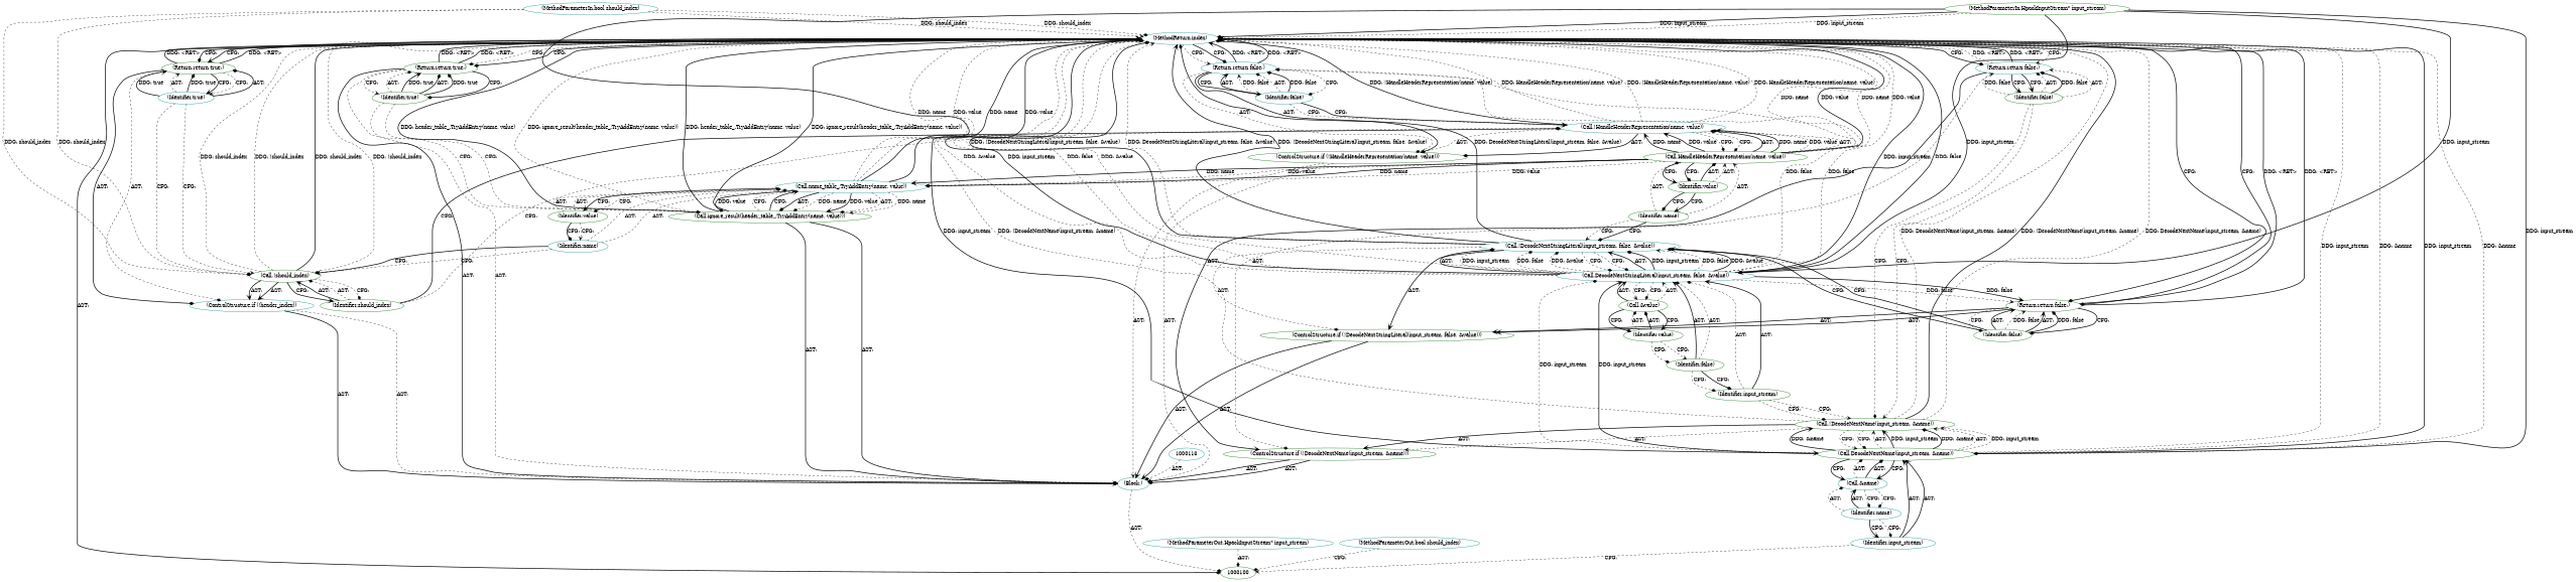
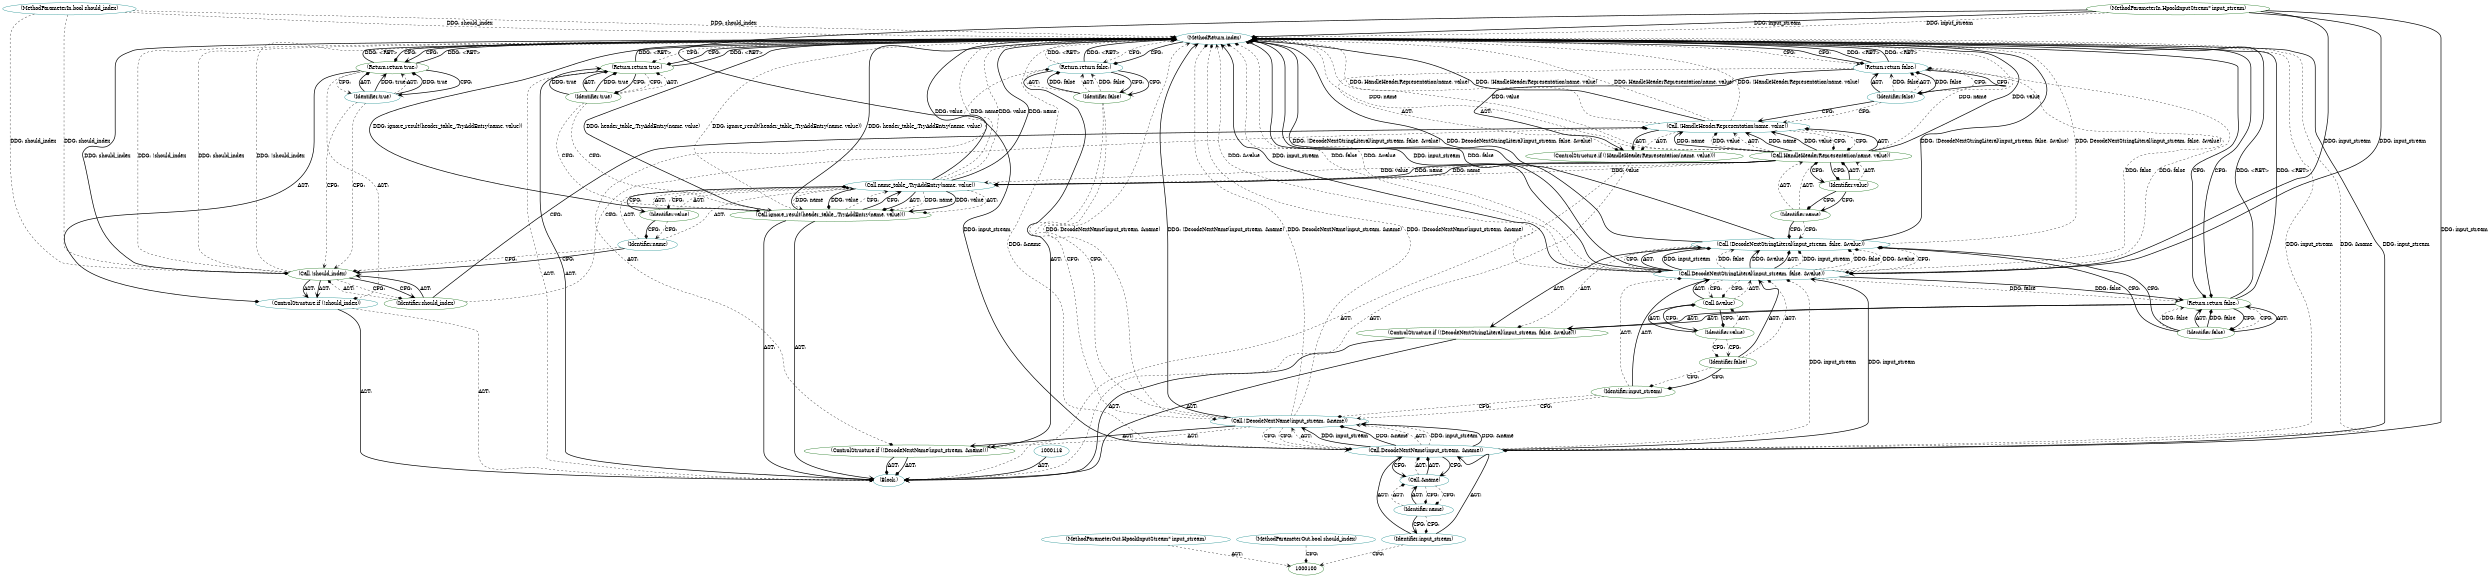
  digraph {
    node [color=darkgreen]
    edge [arrowhead=diamond style=bold]
    n1 [color=teal label="(MethodReturn,index)"]
    n2 [color=teal label="(Return,return false;)"]
    n3 [label="(Return,return true;)"]
    n4 [label="(Return,return true;)"]
    n5 [color=teal label="(Return,return false;)"]
    n6 [label="(Return,return false;)"]
    1000100
    n8 [label="(ControlStructure,if (!HandleHeaderRepresentation(name, value)))"]
    n9 [color=teal label="(Identifier,false)"]
-   n10 [color=teal label="(ControlStructure,if (!header_index))"]
+   n10 [color=teal label="(ControlStructure,if (!should_index))"]
    n11 [color=teal label="(Identifier,true)"]
    n12 [color=teal label="(Block,)"]
    n13 [label="(Identifier,true)"]
    n14 [label="(ControlStructure,if (!DecodeNextName(input_stream, &name)))"]
    n15 [label="(Identifier,false)"]
    n16 [label="(ControlStructure,if (!DecodeNextStringLiteral(input_stream, false, &value)))"]
    n17 [label="(Identifier,false)"]
    n18 [label="(MethodParameterIn,HpackInputStream* input_stream)"]
-   n19 [label="(Call,DecodeNextName(input_stream, &name))"]
+   n19 [color=teal label="(Call,DecodeNextName(input_stream, &name))"]
    n20 [color=teal label="(Call,DecodeNextStringLiteral(input_stream, false, &value))"]
    n21 [color=teal label="(Call,&name)"]
-   n22 [label="(Call,!DecodeNextName(input_stream, &name))"]
+   n22 [color=teal label="(Call,!DecodeNextName(input_stream, &name))"]
    n23 [color=teal label="(Call,!DecodeNextStringLiteral(input_stream, false, &value))"]
    n24 [label="(Call,&value)"]
    n25 [color=teal label="(MethodParameterOut,HpackInputStream* input_stream)"]
    n26 [label="(Identifier,name)"]
    n27 [label="(Call,HandleHeaderRepresentation(name, value))"]
    n28 [label="(Identifier,value)"]
    n29 [color=teal label="(Call,!HandleHeaderRepresentation(name, value))"]
    n30 [color=teal label="(Call,name_table_.TryAddEntry(name, value))"]
    n31 [label="(Call,ignore_result(header_table_.TryAddEntry(name, value)))"]
    n32 [label="(Identifier,value)"]
    n33 [label="(Call,!should_index)"]
    n34 [label="(Identifier,should_index)"]
    n35 [color=teal label="(Identifier,name)"]
    n36 [color=teal label="(MethodParameterIn,bool should_index)"]
    n37 [color=teal label="(MethodParameterOut,bool should_index)"]
    n38 [color=teal label="(Identifier,input_stream)"]
    n39 [color=teal label="(Identifier,name)"]
    n40 [label="(Identifier,input_stream)"]
    n41 [label="(Identifier,false)"]
    n42 [label="(Identifier,value)"]
    1000113 [color=teal]
    n1 -> n2 [arrowhead=vee label="CFG: " style=dashed]
    n1 -> n2 [label="CFG: "]
    n1 -> n3 [label="CFG: "]
    n1 -> n3 [arrowhead=vee label="CFG: "]
    n1 -> n4 [label="CFG: " style=dashed]
    n1 -> n4 [label="CFG: "]
    n1 -> n5 [arrowhead=vee label="CFG: " style=dashed]
    n1 -> n5 [label="CFG: "]
    n1 -> n6 [label="CFG: "]
    n1 -> n6 [label="CFG: "]
-   n1 -> 1000100 [label="AST: "]
    n2 -> n1 [arrowhead=vee label="DDG: <RET>"]
    n2 -> n1 [label="DDG: <RET>"]
    n2 -> n8 [label="AST: " style=dashed]
    n2 -> n8 [arrowhead=vee label="AST: "]
    n2 -> n9 [label="CFG: " style=dashed]
    n2 -> n9 [arrowhead=vee label="CFG: "]
    n3 -> n1 [arrowhead=vee label="DDG: <RET>"]
    n3 -> n1 [arrowhead=vee label="DDG: <RET>"]
    n3 -> n10 [label="AST: "]
    n3 -> n10 [label="AST: " style=dashed]
    n3 -> n11 [arrowhead=vee label="CFG: "]
    n3 -> n11 [arrowhead=vee label="CFG: " style=dashed]
    n4 -> n1 [arrowhead=vee label="DDG: <RET>"]
    n4 -> n1 [label="DDG: <RET>"]
    n4 -> n12 [label="AST: "]
    n4 -> n12 [arrowhead=vee label="AST: " style=dashed]
    n4 -> n13 [label="CFG: "]
    n4 -> n13 [arrowhead=vee label="CFG: " style=dashed]
    n5 -> n1 [label="DDG: <RET>" style=dashed]
    n5 -> n1 [arrowhead=vee label="DDG: <RET>"]
    n5 -> n14 [arrowhead=vee label="AST: "]
    n5 -> n14 [label="AST: " style=dashed]
    n5 -> n15 [arrowhead=vee label="CFG: "]
    n5 -> n15 [arrowhead=vee label="CFG: "]
    n6 -> n1 [label="DDG: <RET>"]
    n6 -> n1 [label="DDG: <RET>"]
    n6 -> n16 [arrowhead=vee label="AST: "]
    n6 -> n16 [arrowhead=vee label="AST: "]
    n6 -> n17 [label="CFG: "]
    n6 -> n17 [label="CFG: " style=dashed]
    n8 -> n12 [arrowhead=vee label="AST: " style=dashed]
    n8 -> n12 [arrowhead=vee label="AST: " style=dashed]
    n9 -> n2 [arrowhead=vee label="AST: "]
    n9 -> n2 [arrowhead=vee label="DDG: false" style=dashed]
    n9 -> n2 [label="AST: " style=dashed]
    n9 -> n2 [label="DDG: false"]
    n9 -> n29 [arrowhead=vee label="CFG: "]
    n9 -> n29 [arrowhead=vee label="CFG: " style=dashed]
    n10 -> n12 [label="AST: "]
    n10 -> n12 [arrowhead=vee label="AST: " style=dashed]
    n11 -> n3 [label="AST: "]
    n11 -> n3 [arrowhead=vee label="DDG: true"]
    n11 -> n3 [arrowhead=vee label="AST: " style=dashed]
    n11 -> n3 [label="DDG: true"]
    n11 -> n33 [arrowhead=vee label="CFG: " style=dashed]
    n11 -> n33 [arrowhead=vee label="CFG: " style=dashed]
-   n12 -> 1000100 [label="AST: " style=dashed]
    n13 -> n4 [label="AST: " style=dashed]
    n13 -> n4 [arrowhead=vee label="DDG: true"]
    n13 -> n4 [label="AST: "]
    n13 -> n4 [label="DDG: true"]
    n13 -> n31 [arrowhead=vee label="CFG: " style=dashed]
    n13 -> n31 [label="CFG: " style=dashed]
    n14 -> n12 [label="AST: "]
    n14 -> n12 [label="AST: "]
    n15 -> n5 [label="AST: " style=dashed]
    n15 -> n5 [label="DDG: false"]
    n15 -> n5 [arrowhead=vee label="AST: " style=dashed]
    n15 -> n5 [arrowhead=vee label="DDG: false" style=dashed]
    n15 -> n22 [label="CFG: " style=dashed]
    n15 -> n22 [arrowhead=vee label="CFG: " style=dashed]
    n16 -> n12 [arrowhead=vee label="AST: "]
    n16 -> n12 [arrowhead=vee label="AST: "]
    n17 -> n6 [arrowhead=vee label="AST: "]
    n17 -> n6 [arrowhead=vee label="DDG: false" style=dashed]
    n17 -> n6 [arrowhead=vee label="AST: "]
    n17 -> n6 [label="DDG: false"]
    n17 -> n23 [label="CFG: "]
    n17 -> n23 [label="CFG: "]
    n18 -> n1 [label="DDG: input_stream"]
    n18 -> n1 [label="DDG: input_stream" style=dashed]
    n18 -> n19 [label="DDG: input_stream"]
    n18 -> n19 [arrowhead=vee label="DDG: input_stream"]
    n18 -> n20 [arrowhead=vee label="DDG: input_stream"]
    n18 -> n20 [label="DDG: input_stream"]
    n19 -> n1 [label="DDG: input_stream" style=dashed]
    n19 -> n1 [label="DDG: &name" style=dashed]
    n19 -> n1 [arrowhead=vee label="DDG: input_stream"]
    n19 -> n1 [arrowhead=vee label="DDG: &name" style=dashed]
    n19 -> n20 [label="DDG: input_stream" style=dashed]
    n19 -> n20 [arrowhead=vee label="DDG: input_stream"]
    n19 -> n21 [arrowhead=vee label="CFG: "]
    n19 -> n21 [arrowhead=vee label="CFG: "]
    n19 -> n22 [arrowhead=vee label="AST: " style=dashed]
    n19 -> n22 [arrowhead=vee label="DDG: input_stream"]
    n19 -> n22 [label="DDG: &name"]
    n19 -> n22 [arrowhead=vee label="AST: " style=dashed]
    n19 -> n22 [arrowhead=vee label="DDG: input_stream" style=dashed]
    n19 -> n22 [arrowhead=vee label="DDG: &name"]
    n20 -> n1 [label="DDG: input_stream"]
    n20 -> n1 [label="DDG: false"]
    n20 -> n1 [arrowhead=vee label="DDG: &value" style=dashed]
    n20 -> n1 [arrowhead=vee label="DDG: input_stream"]
    n20 -> n1 [label="DDG: false" style=dashed]
    n20 -> n1 [label="DDG: &value" style=dashed]
    n20 -> n2 [label="DDG: false" style=dashed]
    n20 -> n2 [arrowhead=vee label="DDG: false" style=dashed]
    n20 -> n6 [arrowhead=vee label="DDG: false" style=dashed]
    n20 -> n6 [arrowhead=vee label="DDG: false"]
    n20 -> n23 [arrowhead=vee label="AST: "]
    n20 -> n23 [label="DDG: input_stream"]
    n20 -> n23 [arrowhead=vee label="DDG: false" style=dashed]
    n20 -> n23 [arrowhead=vee label="DDG: &value"]
    n20 -> n23 [label="AST: "]
    n20 -> n23 [label="DDG: input_stream" style=dashed]
    n20 -> n23 [label="DDG: false" style=dashed]
    n20 -> n23 [label="DDG: &value" style=dashed]
    n20 -> n24 [arrowhead=vee label="CFG: " style=dashed]
    n20 -> n24 [label="CFG: " style=dashed]
    n21 -> n19 [label="AST: " style=dashed]
    n21 -> n19 [label="AST: "]
    n21 -> n39 [label="CFG: " style=dashed]
    n21 -> n39 [label="CFG: " style=dashed]
    n22 -> n1 [arrowhead=vee label="DDG: DecodeNextName(input_stream, &name)" style=dashed]
    n22 -> n1 [arrowhead=vee label="DDG: !DecodeNextName(input_stream, &name)"]
    n22 -> n1 [label="DDG: DecodeNextName(input_stream, &name)" style=dashed]
    n22 -> n1 [label="DDG: !DecodeNextName(input_stream, &name)" style=dashed]
    n22 -> n14 [arrowhead=vee label="AST: "]
    n22 -> n14 [arrowhead=vee label="AST: " style=dashed]
    n22 -> n19 [label="CFG: " style=dashed]
    n22 -> n19 [arrowhead=vee label="CFG: " style=dashed]
    n23 -> n1 [label="DDG: !DecodeNextStringLiteral(input_stream, false, &value)"]
    n23 -> n1 [arrowhead=vee label="DDG: DecodeNextStringLiteral(input_stream, false, &value)" style=dashed]
    n23 -> n1 [arrowhead=vee label="DDG: !DecodeNextStringLiteral(input_stream, false, &value)"]
    n23 -> n1 [label="DDG: DecodeNextStringLiteral(input_stream, false, &value)"]
    n23 -> n16 [label="AST: " style=dashed]
    n23 -> n16 [arrowhead=vee label="AST: "]
    n23 -> n20 [label="CFG: " style=dashed]
    n23 -> n20 [label="CFG: " style=dashed]
    n24 -> n20 [arrowhead=vee label="AST: " style=dashed]
    n24 -> n20 [arrowhead=vee label="AST: "]
    n24 -> n42 [arrowhead=vee label="CFG: "]
    n24 -> n42 [label="CFG: "]
-   n25 -> 1000100 [label="AST: " style=dashed]
+   n25 -> 1000100 [arrowhead=vee label="AST: " style=dashed]
    n26 -> n23 [label="CFG: "]
    n26 -> n23 [arrowhead=vee label="CFG: " style=dashed]
    n26 -> n27 [arrowhead=vee label="AST: " style=dashed]
    n26 -> n27 [label="AST: " style=dashed]
    n27 -> n1 [label="DDG: name" style=dashed]
    n27 -> n1 [arrowhead=vee label="DDG: value"]
    n27 -> n1 [arrowhead=vee label="DDG: name" style=dashed]
    n27 -> n1 [arrowhead=vee label="DDG: value" style=dashed]
    n27 -> n28 [arrowhead=vee label="CFG: "]
    n27 -> n28 [label="CFG: "]
    n27 -> n29 [label="AST: "]
    n27 -> n29 [arrowhead=vee label="DDG: name"]
    n27 -> n29 [label="DDG: value" style=dashed]
    n27 -> n29 [arrowhead=vee label="AST: " style=dashed]
    n27 -> n29 [arrowhead=vee label="DDG: name"]
    n27 -> n29 [arrowhead=vee label="DDG: value"]
    n27 -> n30 [arrowhead=vee label="DDG: name"]
    n27 -> n30 [arrowhead=vee label="DDG: value" style=dashed]
    n27 -> n30 [label="DDG: name"]
    n27 -> n30 [arrowhead=vee label="DDG: value" style=dashed]
    n28 -> n26 [label="CFG: "]
    n28 -> n26 [arrowhead=vee label="CFG: "]
    n28 -> n27 [label="AST: "]
    n28 -> n27 [arrowhead=vee label="AST: " style=dashed]
    n29 -> n1 [arrowhead=vee label="DDG: HandleHeaderRepresentation(name, value)" style=dashed]
    n29 -> n1 [arrowhead=vee label="DDG: !HandleHeaderRepresentation(name, value)" style=dashed]
    n29 -> n1 [label="DDG: HandleHeaderRepresentation(name, value)" style=dashed]
    n29 -> n1 [label="DDG: !HandleHeaderRepresentation(name, value)"]
    n29 -> n8 [label="AST: "]
    n29 -> n8 [label="AST: " style=dashed]
    n29 -> n27 [label="CFG: " style=dashed]
    n29 -> n27 [label="CFG: " style=dashed]
    n30 -> n1 [label="DDG: value"]
    n30 -> n1 [label="DDG: name" style=dashed]
    n30 -> n1 [label="DDG: value" style=dashed]
    n30 -> n1 [arrowhead=vee label="DDG: name"]
    n30 -> n31 [label="AST: "]
    n30 -> n31 [label="DDG: name" style=dashed]
    n30 -> n31 [arrowhead=vee label="DDG: value"]
    n30 -> n31 [label="AST: " style=dashed]
    n30 -> n31 [arrowhead=vee label="DDG: name" style=dashed]
    n30 -> n31 [label="DDG: value"]
    n30 -> n32 [arrowhead=vee label="CFG: "]
    n30 -> n32 [label="CFG: " style=dashed]
    n31 -> n1 [arrowhead=vee label="DDG: header_table_.TryAddEntry(name, value)"]
    n31 -> n1 [label="DDG: ignore_result(header_table_.TryAddEntry(name, value))" style=dashed]
    n31 -> n1 [label="DDG: header_table_.TryAddEntry(name, value)"]
    n31 -> n1 [label="DDG: ignore_result(header_table_.TryAddEntry(name, value))"]
    n31 -> n12 [label="AST: "]
    n31 -> n12 [arrowhead=vee label="AST: "]
    n31 -> n30 [arrowhead=vee label="CFG: " style=dashed]
    n31 -> n30 [arrowhead=vee label="CFG: "]
    n32 -> n30 [label="AST: " style=dashed]
    n32 -> n30 [label="AST: " style=dashed]
    n32 -> n35 [label="CFG: "]
    n32 -> n35 [arrowhead=vee label="CFG: " style=dashed]
    n33 -> n1 [arrowhead=vee label="DDG: should_index"]
    n33 -> n1 [arrowhead=vee label="DDG: !should_index" style=dashed]
    n33 -> n1 [label="DDG: should_index" style=dashed]
    n33 -> n1 [label="DDG: !should_index" style=dashed]
    n33 -> n10 [arrowhead=vee label="AST: "]
    n33 -> n10 [arrowhead=vee label="AST: "]
    n33 -> n34 [label="CFG: " style=dashed]
    n33 -> n34 [arrowhead=vee label="CFG: "]
    n34 -> n29 [label="CFG: "]
    n34 -> n29 [label="CFG: " style=dashed]
    n34 -> n33 [arrowhead=vee label="AST: "]
    n34 -> n33 [label="AST: " style=dashed]
    n35 -> n30 [label="AST: " style=dashed]
    n35 -> n30 [arrowhead=vee label="AST: " style=dashed]
    n35 -> n33 [label="CFG: " style=dashed]
    n35 -> n33 [arrowhead=vee label="CFG: "]
    n36 -> n1 [arrowhead=vee label="DDG: should_index" style=dashed]
    n36 -> n1 [label="DDG: should_index" style=dashed]
    n36 -> n33 [label="DDG: should_index" style=dashed]
    n36 -> n33 [label="DDG: should_index" style=dashed]
    n37 -> 1000100 [label="CFG: " style=dashed]
    n38 -> 1000100 [arrowhead=vee label="CFG: " style=dashed]
    n38 -> n19 [arrowhead=vee label="AST: "]
    n38 -> n19 [arrowhead=vee label="AST: "]
    n39 -> n21 [label="AST: " style=dashed]
    n39 -> n21 [arrowhead=vee label="AST: "]
    n39 -> n38 [arrowhead=vee label="CFG: "]
    n39 -> n38 [label="CFG: " style=dashed]
    n40 -> n20 [label="AST: " style=dashed]
    n40 -> n20 [arrowhead=vee label="AST: "]
    n40 -> n22 [arrowhead=vee label="CFG: " style=dashed]
    n40 -> n22 [label="CFG: " style=dashed]
    n41 -> n20 [arrowhead=vee label="AST: "]
    n41 -> n20 [label="AST: " style=dashed]
    n41 -> n40 [label="CFG: "]
    n41 -> n40 [label="CFG: " style=dashed]
    n42 -> n24 [label="AST: " style=dashed]
    n42 -> n24 [label="AST: "]
    n42 -> n41 [arrowhead=vee label="CFG: " style=dashed]
    n42 -> n41 [label="CFG: " style=dashed]
-   1000113 -> n12 [label="AST: " style=dashed]
+   1000113 -> n12 [label="AST: "]
  }
